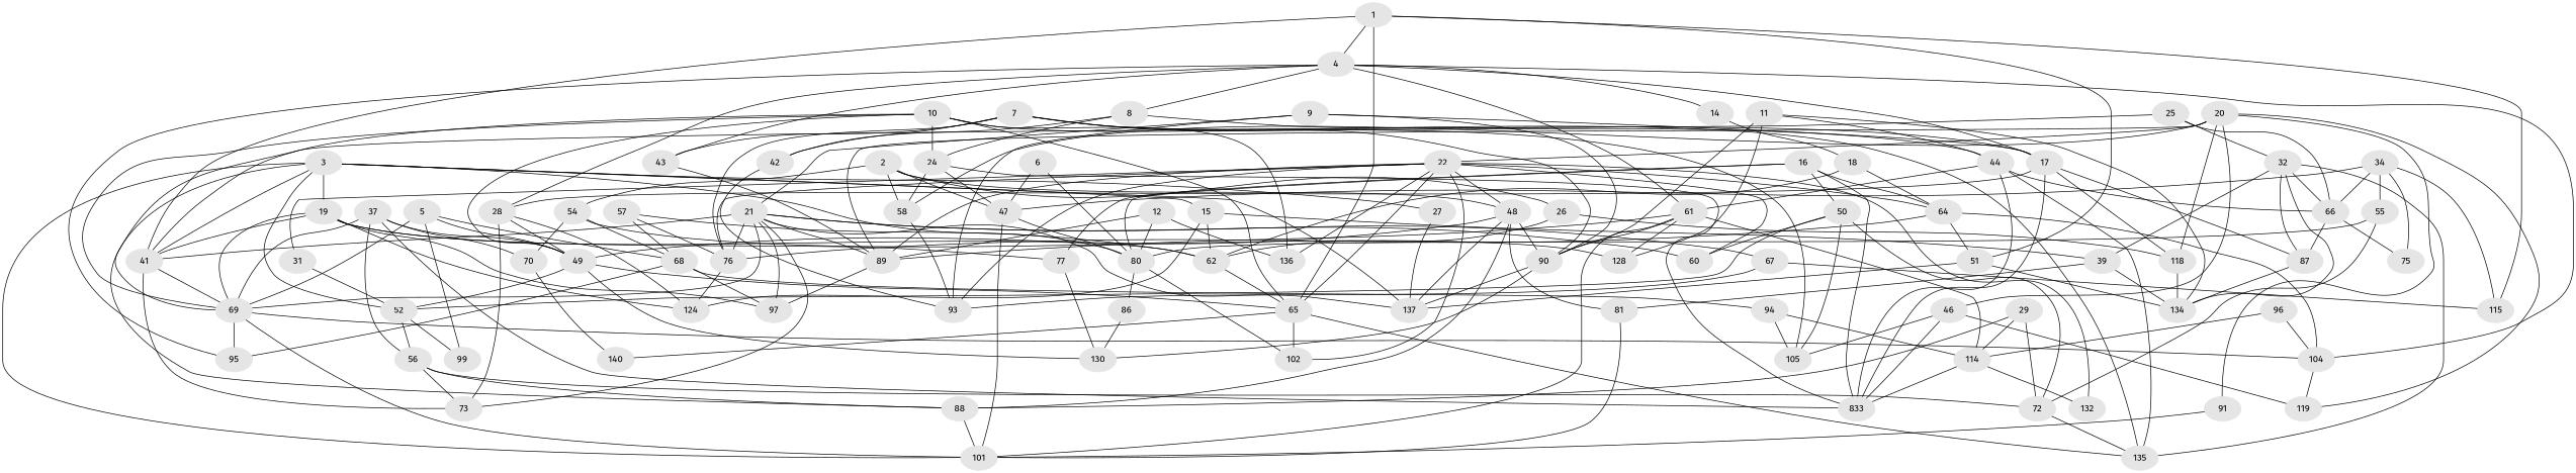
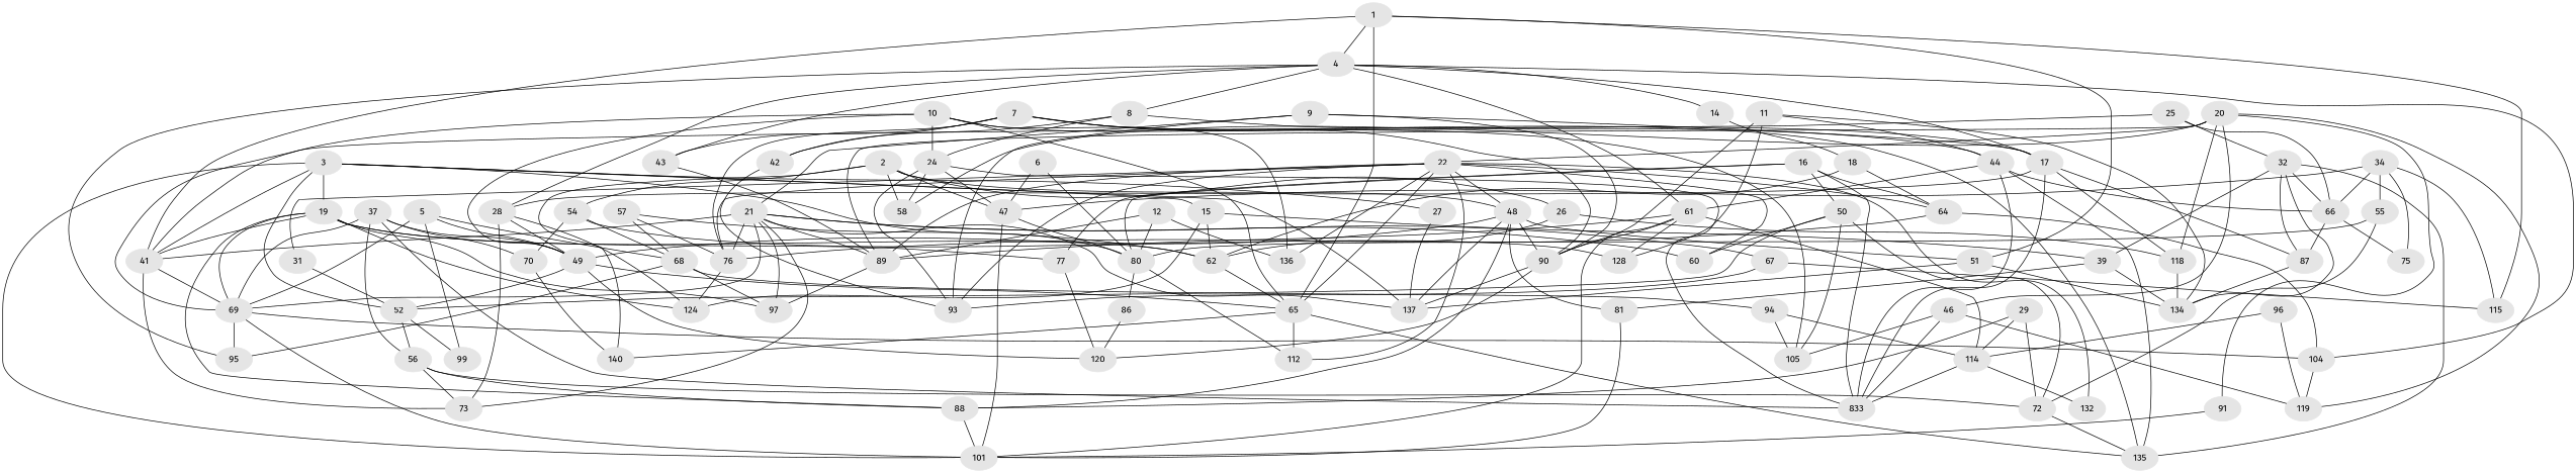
  graph {
    fontname="Fira Sans"
    node [color=gray90 fontname="Fira Sans" style=filled]
    edge [fontname="Fira Sans"]
    1 [super="+13"]
    4 [super="+63"]
    41 [super="+85"]
    51 [super="+122"]
    65 [super="+121"]
    115
    8
    14
    17 [super="+38"]
    28 [super="+36"]
    43
    61 [super="+82"]
    95
    104
    69 [super="+116"]
    73
    137
    134 [super="+139"]
    140
    135
-   102
+   102 [label=112]
    2 [super="+33"]
    26
    47
    48 [super="+74"]
    54
    58
    62
    118
    80 [super="+111"]
    101 [super="+109"]
    88 [super="+110"]
    49 [super="+113"]
    90 [super="+108"]
    81 [super="+141"]
    68 [super="+98"]
    128
    70
    3 [super="+45"]
    15
    19 [super="+30"]
    27
    52
    39 [super="+78"]
    124
    77
    97
    99
    56 [super="+126"]
    86
    42
    24 [super="+83"]
    18
    n54 [label=833]
    87
    89 [super="+106"]
    114 [super="+123"]
    119
    5 [super="+40"]
    32 [super="+53"]
    66 [super="+92"]
-   120 [label=130]
+   120
    94 [super="+130"]
    6
    7 [super="+103"]
    44 [super="+100"]
    76 [super="+79"]
    93 [super="+117"]
    9
    21 [super="+125"]
    60
    67
    10 [super="+35"]
    105
    136
    11 [super="+112"]
    12 [super="+59"]
    64 [super="+129"]
    16 [super="+138"]
    50 [super="+131"]
    72 [super="+84"]
    20 [super="+23"]
    22 [super="+107"]
    46
    91
    31
    132
    25
    75
    29
    34 [super="+71"]
    55
    37 [super="+127"]
    57
    96
    1 -- 4
    1 -- 41
    1 -- 51
    1 -- 65 [weight=2]
    1 -- 115
    4 -- 8
    4 -- 14
    4 -- 17
    4 -- 28
    4 -- 43
    4 -- 61 [weight=2]
    4 -- 95
    4 -- 104
    41 -- 69
    41 -- 73
    51 -- 137
    51 -- 134
    65 -- 140
    65 -- 135
    65 -- 102
    8 -- 17
    8 -- 42
    8 -- 24
    14 -- 18
    17 -- 28
    17 -- 118
    17 -- n54
    17 -- 87
    28 -- 73
    28 -- 49
    28 -- 124
    43 -- 89
    61 -- 101
    61 -- 90
    61 -- 128
    61 -- 89
    61 -- 114
    104 -- 119
    69 -- 95
    69 -- 104
    69 -- 101
+   2 -- 140
    2 -- 26
    2 -- 47
    2 -- 48
    2 -- 54
    2 -- 58
    26 -- 62
    26 -- 118
    47 -- 80
    47 -- 101
-   64 -- 51
+   48 -- 51
    48 -- 137
    48 -- 88
    48 -- 49
    48 -- 90
    48 -- 81
    54 -- 68
    54 -- 128
    54 -- 70
    62 -- 65
    118 -- 134
    80 -- 102
    80 -- 86
    88 -- 101 [weight=2]
    49 -- 65
    49 -- 52
    49 -- 120
    90 -- 137
    90 -- 120
    81 -- 101
    68 -- 95
    68 -- 97
    68 -- 94
    70 -- 140
    3 -- 41
    3 -- 137
    3 -- 80
    3 -- 101
-   3 -- 88
+   19 -- 88
    3 -- 15
    3 -- 19
    3 -- 27
    3 -- 52
    15 -- 62
    15 -- 39
    15 -- 124
    19 -- 41
    19 -- 69
    19 -- 62
    19 -- 124
    19 -- 77
    19 -- 97
    27 -- 137
    52 -- 99
    52 -- 56
    39 -- 134
    39 -- 81
    77 -- 120
    56 -- 73
    56 -- 88
    56 -- 72 [weight=2]
    86 -- 120
    42 -- 93
    24 -- 47
    24 -- 58
    24 -- n54
-   58 -- 93
+   24 -- 93
    18 -- 62
    18 -- 64
    87 -- 134
    89 -- 97
    114 -- n54
    114 -- 132
    5 -- 69
    5 -- 49
    5 -- 68
    5 -- 99
    32 -- 134
    32 -- 135
    32 -- 39
    32 -- 87
    32 -- 66
    66 -- 87
    66 -- 75
    94 -- 114 [weight=2]
    94 -- 105
    6 -- 47
    6 -- 80
    7 -- 43
    7 -- 135
    7 -- 90
    7 -- 42
    7 -- 44
    7 -- 76
    44 -- 61
    44 -- 135
    44 -- n54
    44 -- 66
    76 -- 124
    9 -- 17
    9 -- 90
    9 -- 93
    9 -- 21
    21 -- 41
    21 -- 69
    21 -- 73
    21 -- 137
    21 -- 97
    21 -- 89
    21 -- 76
    21 -- 60
    21 -- 67
    67 -- 115
    67 -- 93
    10 -- 41
    10 -- 65
-   10 -- 69
    10 -- 49
    10 -- 24
    10 -- 105
    10 -- 136
    11 -- 134
    11 -- 90 [weight=2]
    11 -- 128
    11 -- 44
    12 -- 80 [weight=2]
    12 -- 89
    12 -- 136
    64 -- 104
    64 -- 76
    16 -- 80
    16 -- 77
    16 -- n54
    16 -- 64
    16 -- 50
    50 -- 52
    50 -- 60
    50 -- 105
    50 -- 72
    72 -- 135
    20 -- 58
    20 -- 118
    20 -- 89
    20 -- 119
    20 -- 22
    20 -- 46
    20 -- 91
    22 -- 65
    22 -- 102
    22 -- 48
    22 -- 89
    22 -- 76
    22 -- 93
    22 -- 60
    22 -- 136
    22 -- 64
    22 -- 31
    22 -- 132
    46 -- n54
    46 -- 119
    46 -- 105
    91 -- 101
    31 -- 52
    25 -- 69
    25 -- 32
    25 -- 66
    29 -- 88
    29 -- 114
    29 -- 72
    34 -- 115
    34 -- 47
    34 -- 66
    34 -- 75
    34 -- 55
    55 -- 80
    55 -- 72
    37 -- 69
    37 -- 49
    37 -- 70
    37 -- 56
    37 -- n54
    57 -- 62
    57 -- 68
    57 -- 76
    96 -- 114
-   96 -- 104
+   96 -- 119
  }
